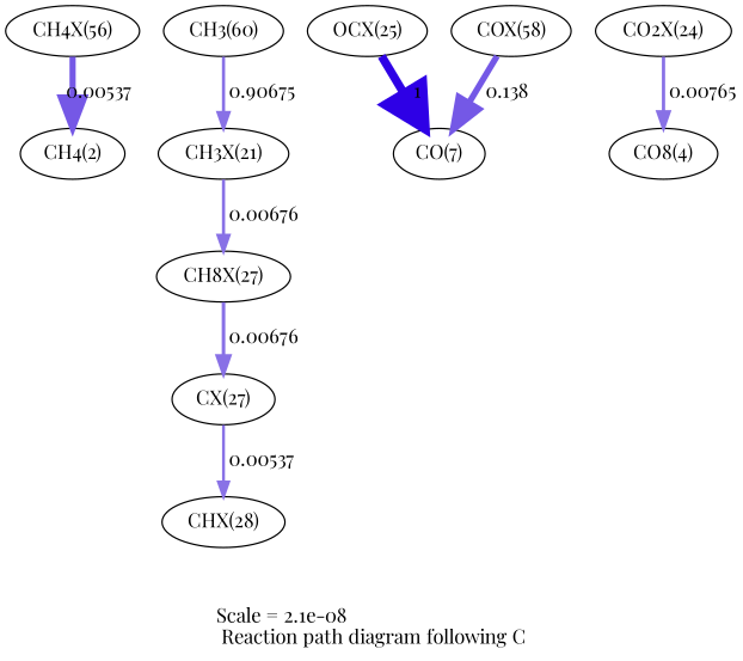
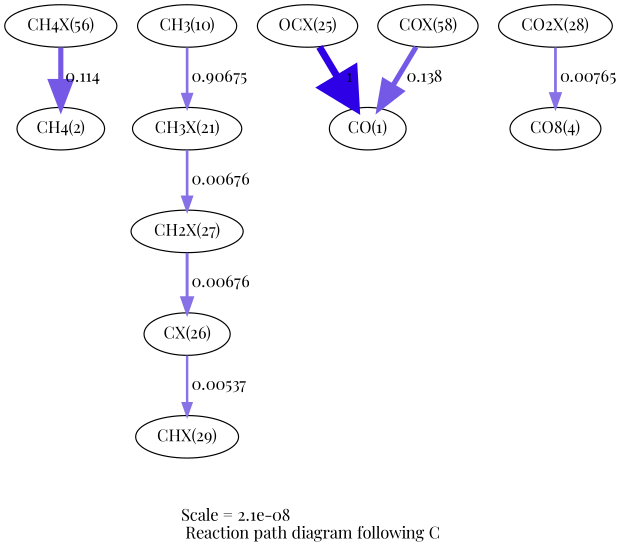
  digraph {
    fontname="Playfair Display"
    label="Scale = 2.1e-08\l Reaction path diagram following C"
    node [fontname="Playfair Display"]
    edge [arrowsize=1.11 color="0.7, 0.507, 0.9" fontname="Playfair Display" style="setlinewidth(2.23)"]
    n1 [label="CH4X(56)"]
    n2 [label="CH4(2)"]
-   n3 [label="CH3(60)"]
+   n3 [label="CH3(10)"]
    n4 [label="CH3X(21)"]
-   n5 [label="CH8X(27)"]
-   n6 [label="CX(27)"]
-   n7 [label="CHX(28)"]
+   n5 [label="CH2X(27)"]
+   n6 [label="CX(26)"]
+   n7 [label="CHX(29)"]
    n8 [label="OCX(25)"]
-   n9 [label="CO(7)"]
+   n9 [label="CO(1)"]
    n10 [label="COX(58)"]
-   n11 [label="CO2X(24)"]
+   n11 [label="CO2X(28)"]
    n12 [label="CO8(4)"]
-   n1 -> n2 [arrowsize=2.18 color="0.7, 0.614, 0.9" label=" 0.00537" style="setlinewidth(4.36)"]
+   n1 -> n2 [arrowsize=2.18 color="0.7, 0.614, 0.9" label=" 0.114" style="setlinewidth(4.36)"]
    n3 -> n4 [label=" 0.90675"]
    n4 -> n5 [label=" 0.00676"]
    n5 -> n6 [arrowsize=1.26 color="0.7, 0.51, 0.9" label=" 0.00676" style="setlinewidth(2.52)"]
    n6 -> n7 [arrowsize=1.03 color="0.7, 0.505, 0.9" label=" 0.00537" style="setlinewidth(2.05)"]
    n8 -> n9 [arrowsize=3 color="0.7, 1.5, 0.9" label=" 1" style="setlinewidth(6)"]
    n10 -> n9 [arrowsize=2.19 color="0.7, 0.618, 0.9" label=" 0.138" style="setlinewidth(4.39)"]
    n11 -> n12 [arrowsize=1.16 color="0.7, 0.508, 0.9" label=" 0.00765" style="setlinewidth(2.32)"]
  }
